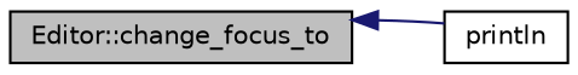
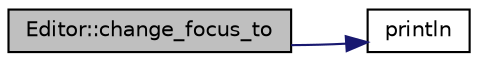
  digraph {
    rankdir=LR
    node [color=black fontname=Helvetica fontsize=10 shape=record]
    n1 [fillcolor=grey75 fontcolor=black height=0.2 label="Editor::change_focus_to" style=filled width=0.4]
    n2 [height=0.2 label=println width=0.4]
-   n2 -> n1 [color=midnightblue fontname=Helvetica fontsize=10 labelfontname=Helvetica labelfontsize=10 style=solid]
+   n1 -> n2 [color=midnightblue fontname=Helvetica fontsize=10 labelfontname=Helvetica labelfontsize=10 style=solid]
  }
